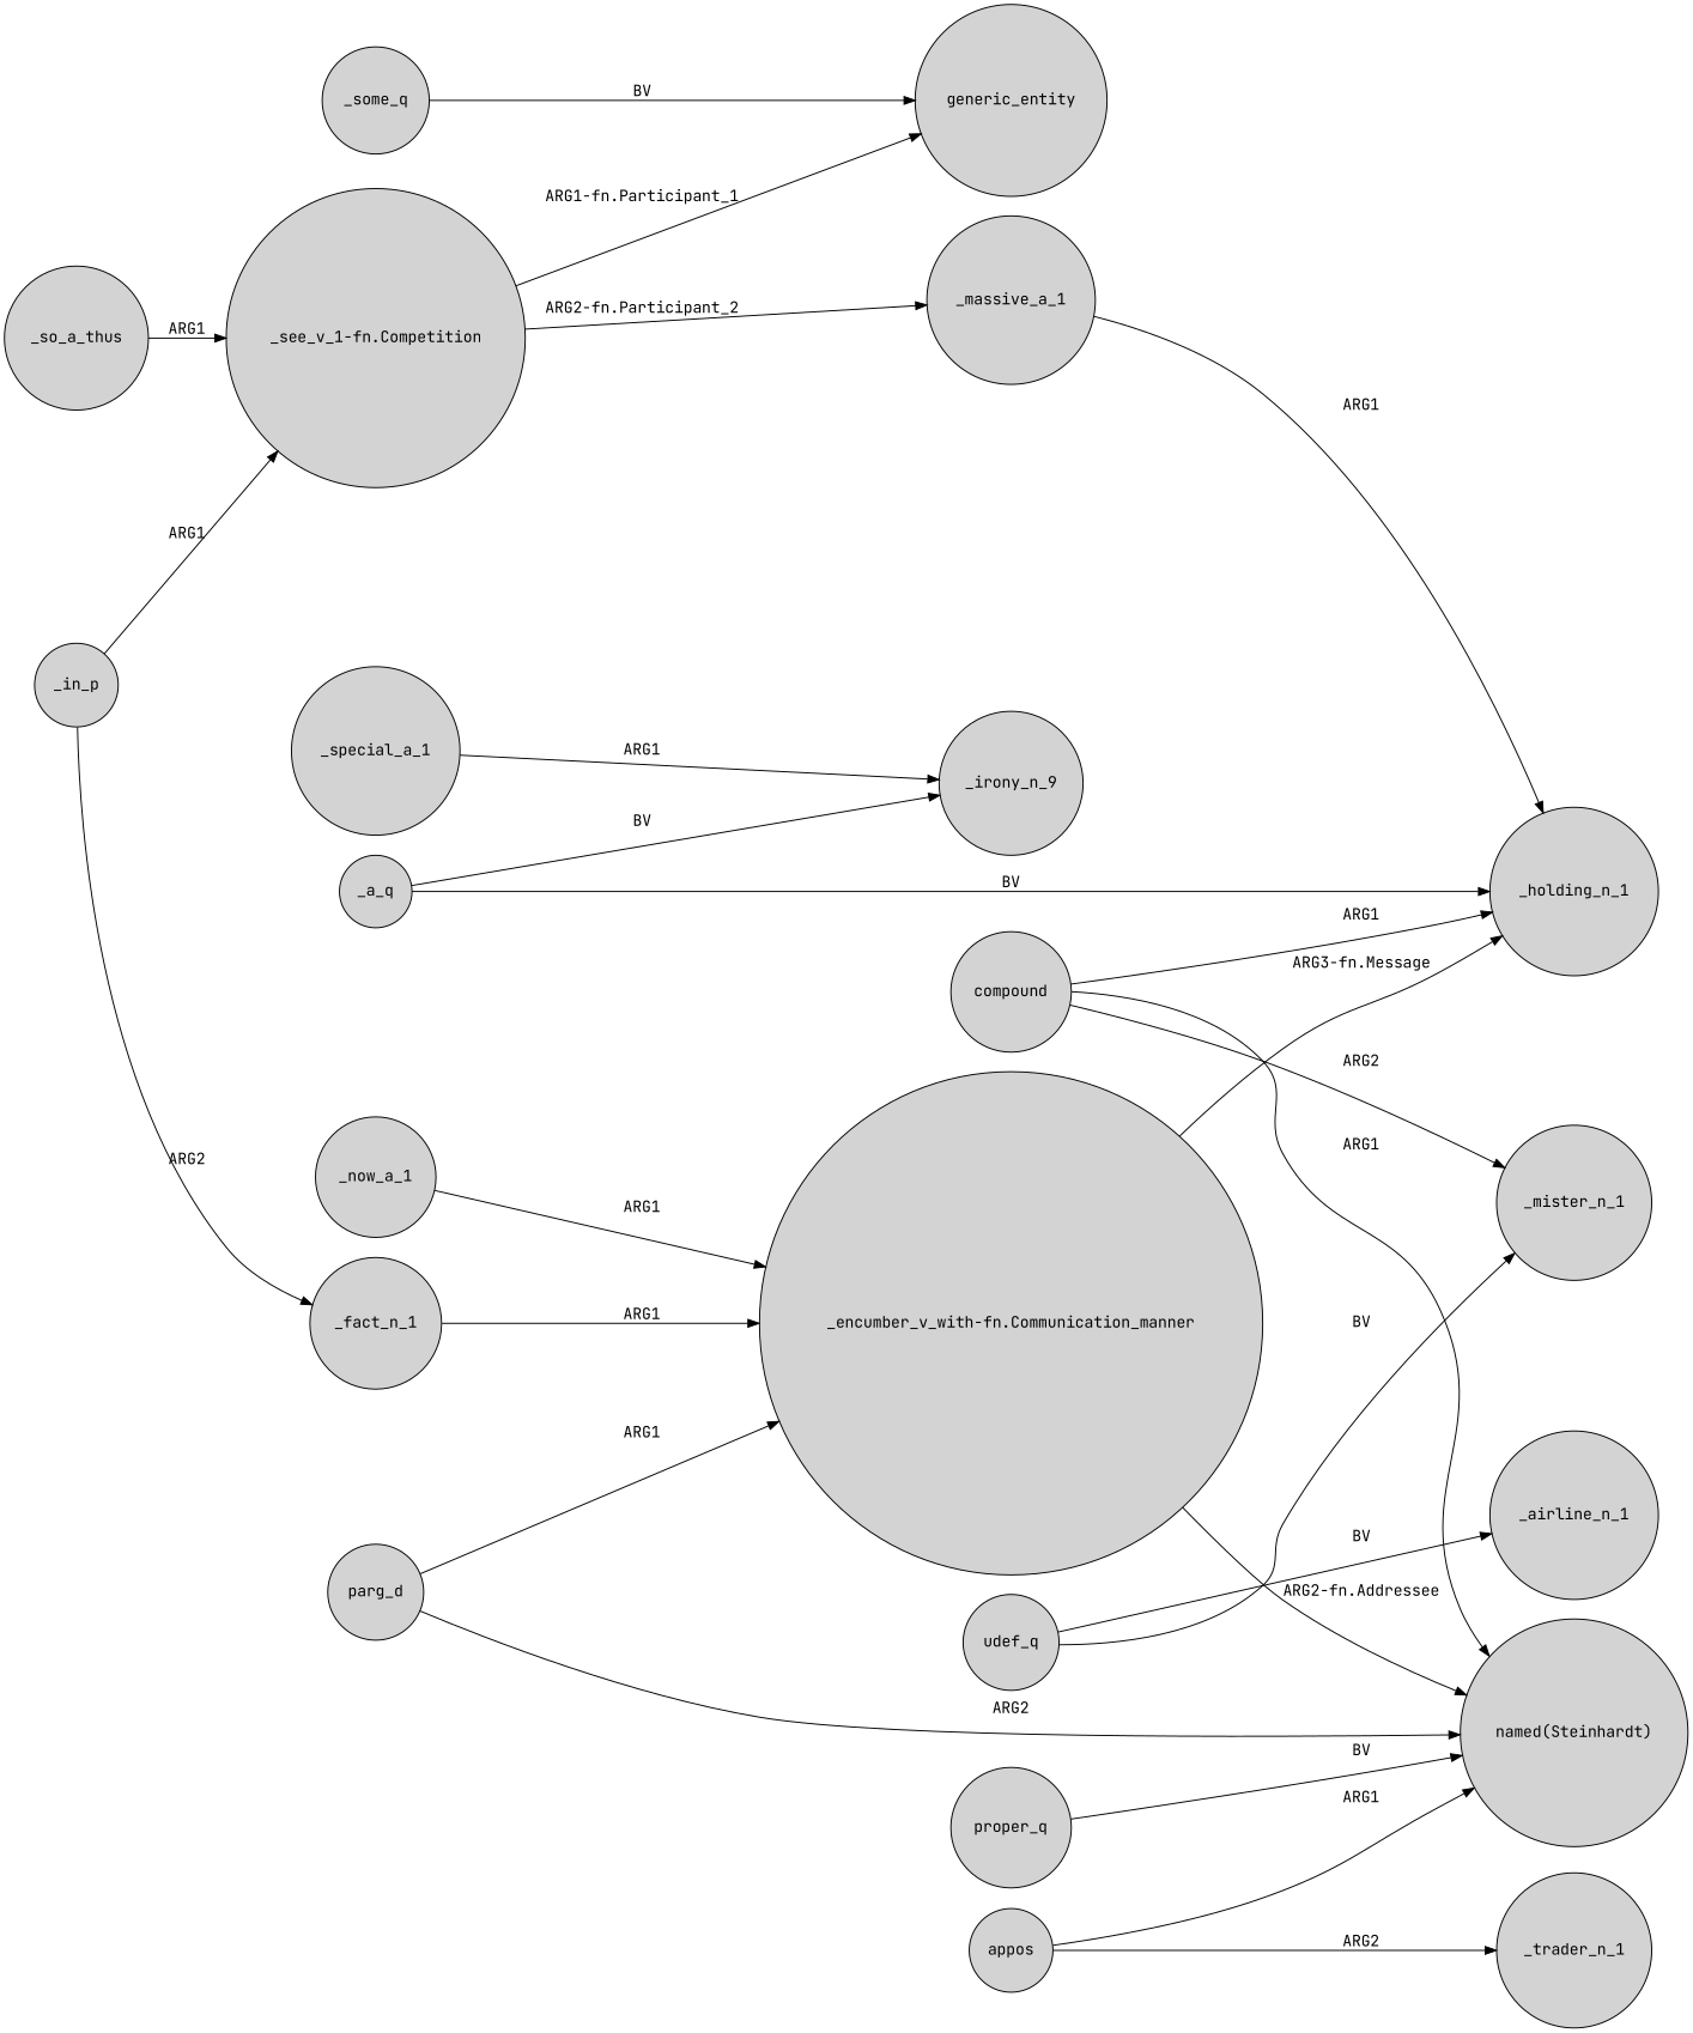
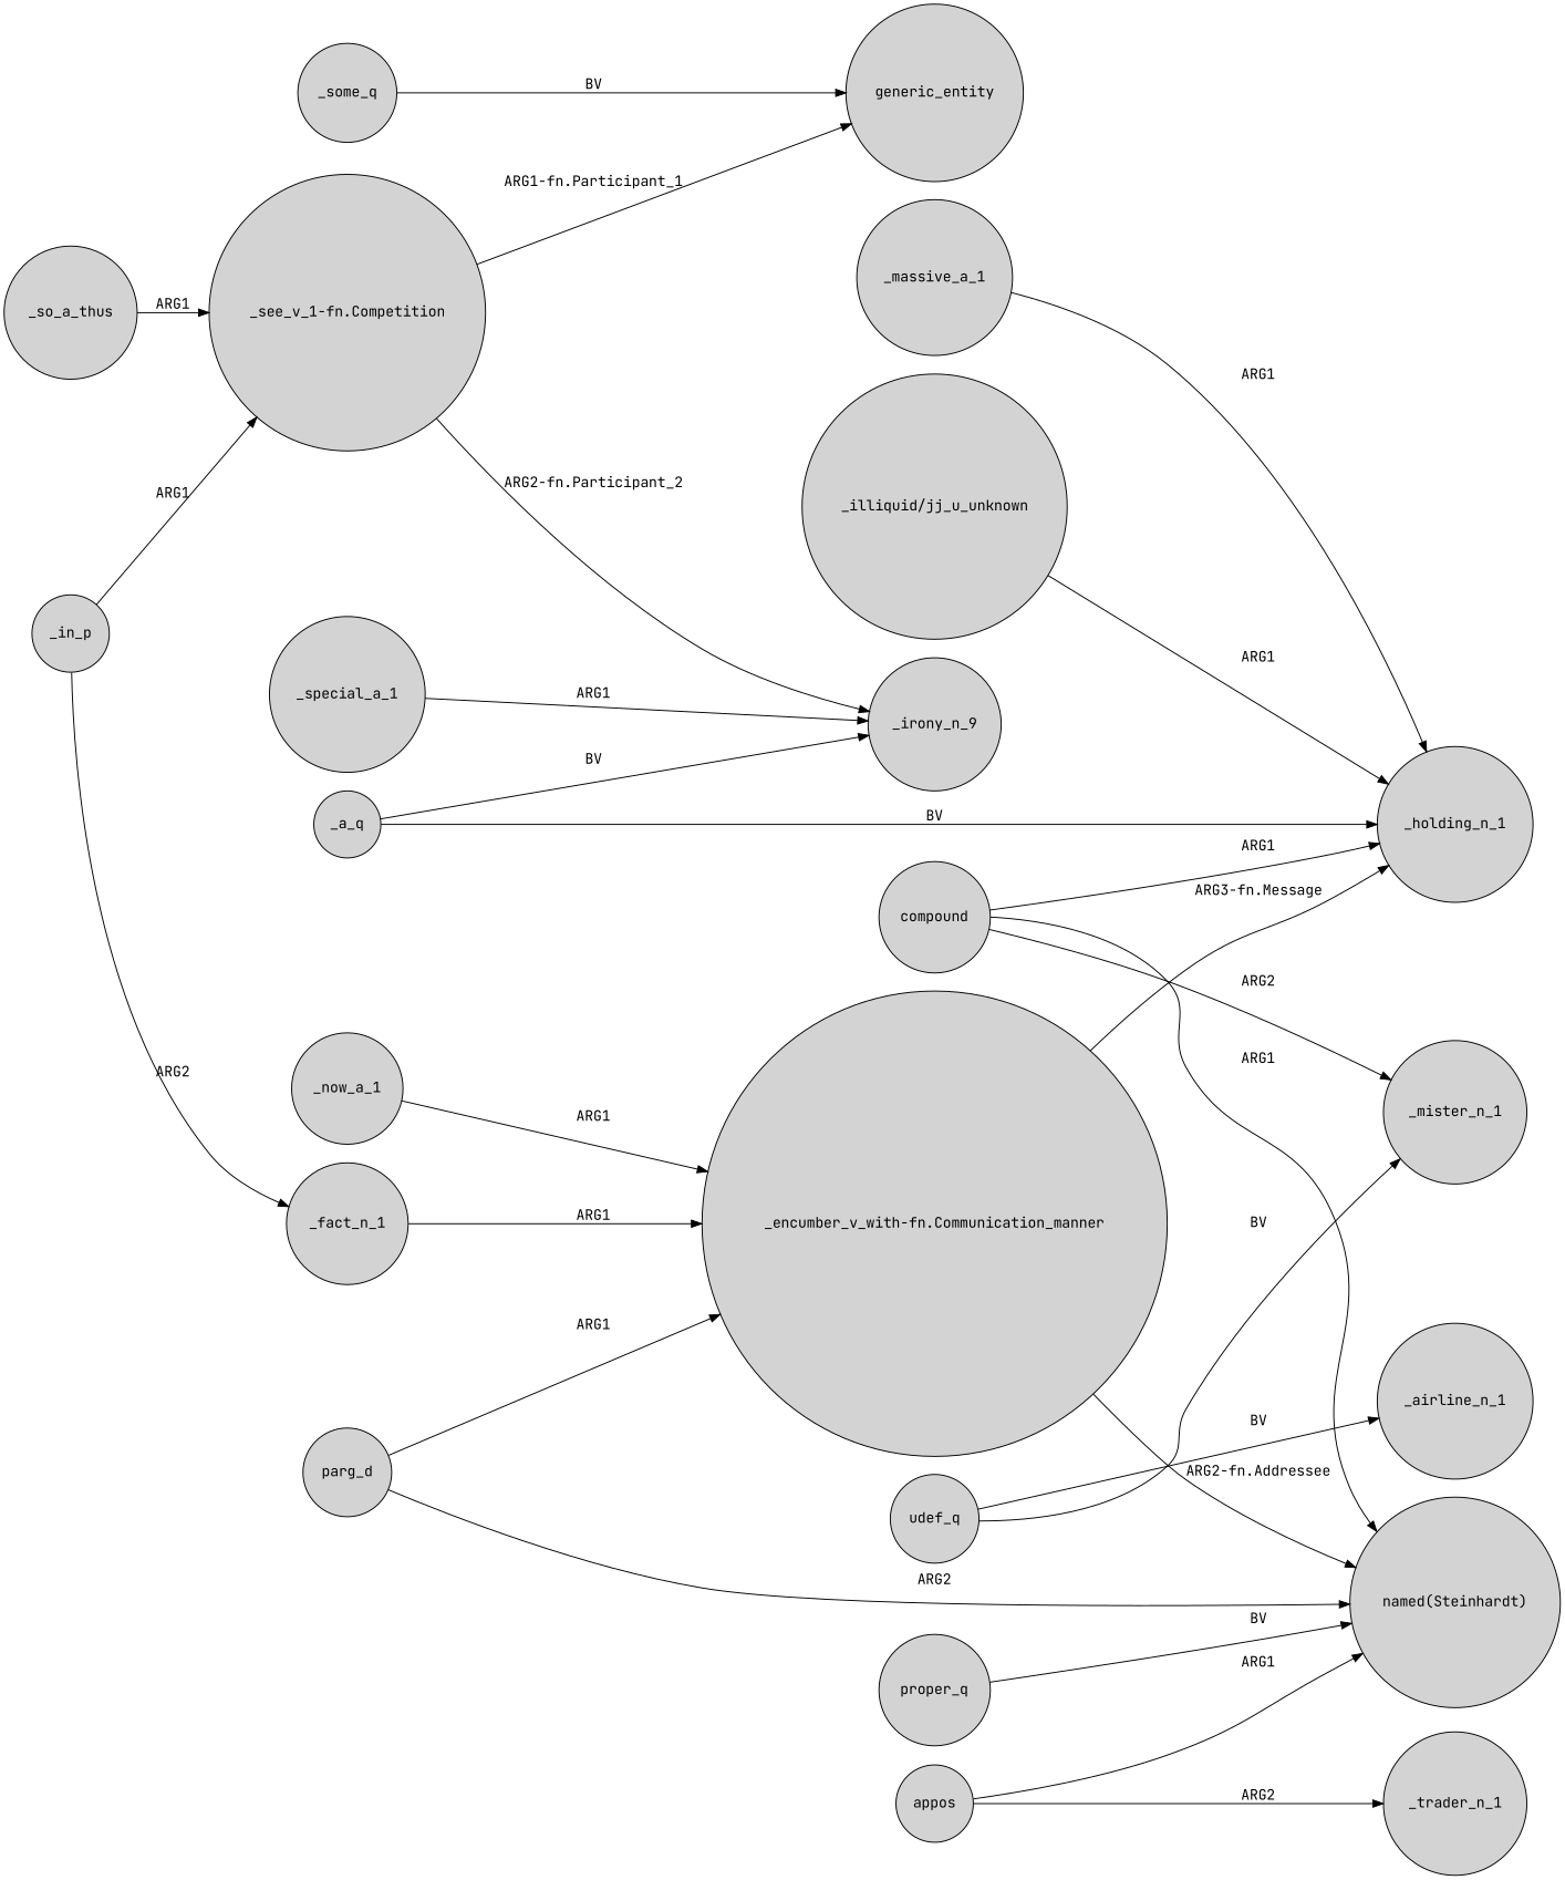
  digraph {
    fontname="JetBrains Mono"
    rankdir=LR
    node [fontname="JetBrains Mono" shape=circle style=filled]
    edge [fontname="JetBrains Mono"]
    "_see_v_1-fn.Competition"
    generic_entity
    n3 [label=_irony_n_9]
    compound
    _mister_n_1
    _holding_n_1
    "named(Steinhardt)"
    _fact_n_1
    "_encumber_v_with-fn.Communication_manner"
    _a_q
    proper_q
+   "_illiquid/jj_u_unknown"
    _now_a_1
    appos
    _trader_n_1
    udef_q
    _airline_n_1
    _massive_a_1
    _in_p
    _so_a_thus
    _some_q
    parg_d
    _special_a_1
    "_see_v_1-fn.Competition" -> generic_entity [label="ARG1-fn.Participant_1"]
-   "_see_v_1-fn.Competition" -> _massive_a_1 [label="ARG2-fn.Participant_2"]
+   "_see_v_1-fn.Competition" -> n3 [label="ARG2-fn.Participant_2"]
    compound -> _mister_n_1 [label=ARG2]
    compound -> _holding_n_1 [label=ARG1]
    compound -> "named(Steinhardt)" [label=ARG1]
    _fact_n_1 -> "_encumber_v_with-fn.Communication_manner" [label=ARG1]
    "_encumber_v_with-fn.Communication_manner" -> _holding_n_1 [label="ARG3-fn.Message"]
    "_encumber_v_with-fn.Communication_manner" -> "named(Steinhardt)" [label="ARG2-fn.Addressee"]
    _a_q -> n3 [label=BV]
    _a_q -> _holding_n_1 [label=BV]
    proper_q -> "named(Steinhardt)" [label=BV]
+   "_illiquid/jj_u_unknown" -> _holding_n_1 [label=ARG1]
    _now_a_1 -> "_encumber_v_with-fn.Communication_manner" [label=ARG1]
    appos -> "named(Steinhardt)" [label=ARG1]
    appos -> _trader_n_1 [label=ARG2]
    udef_q -> _mister_n_1 [label=BV]
    udef_q -> _airline_n_1 [label=BV]
    _massive_a_1 -> _holding_n_1 [label=ARG1]
    _in_p -> "_see_v_1-fn.Competition" [label=ARG1]
    _in_p -> _fact_n_1 [label=ARG2]
    _so_a_thus -> "_see_v_1-fn.Competition" [label=ARG1]
    _some_q -> generic_entity [label=BV]
    parg_d -> "named(Steinhardt)" [label=ARG2]
    parg_d -> "_encumber_v_with-fn.Communication_manner" [label=ARG1]
    _special_a_1 -> n3 [label=ARG1]
  }
